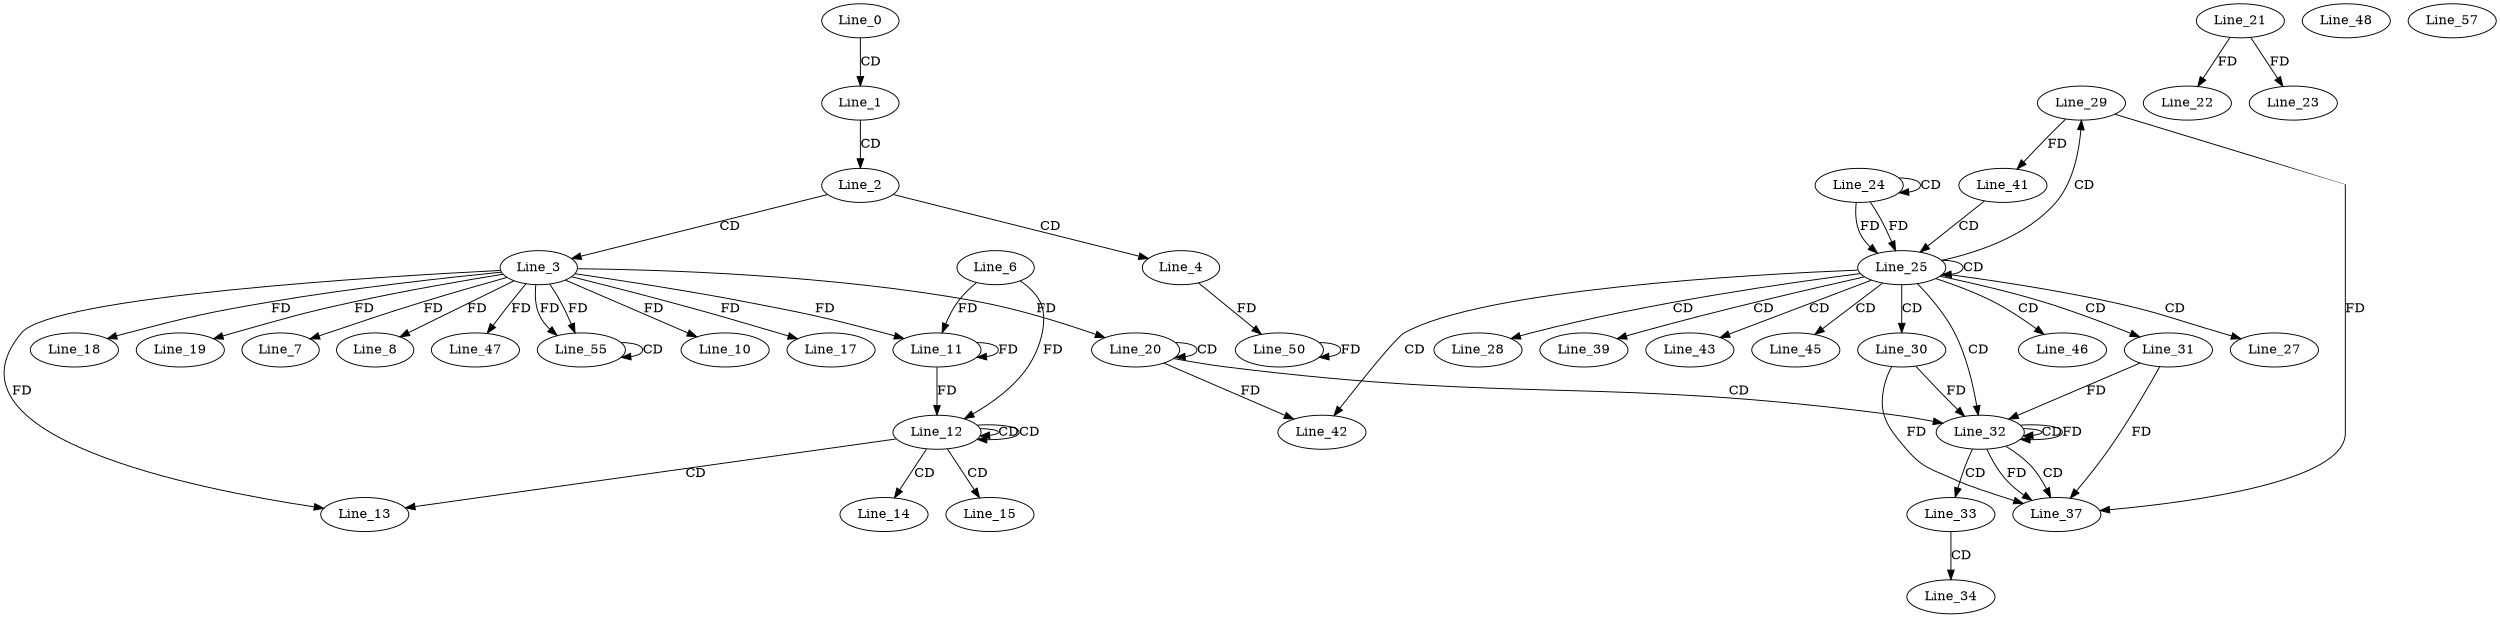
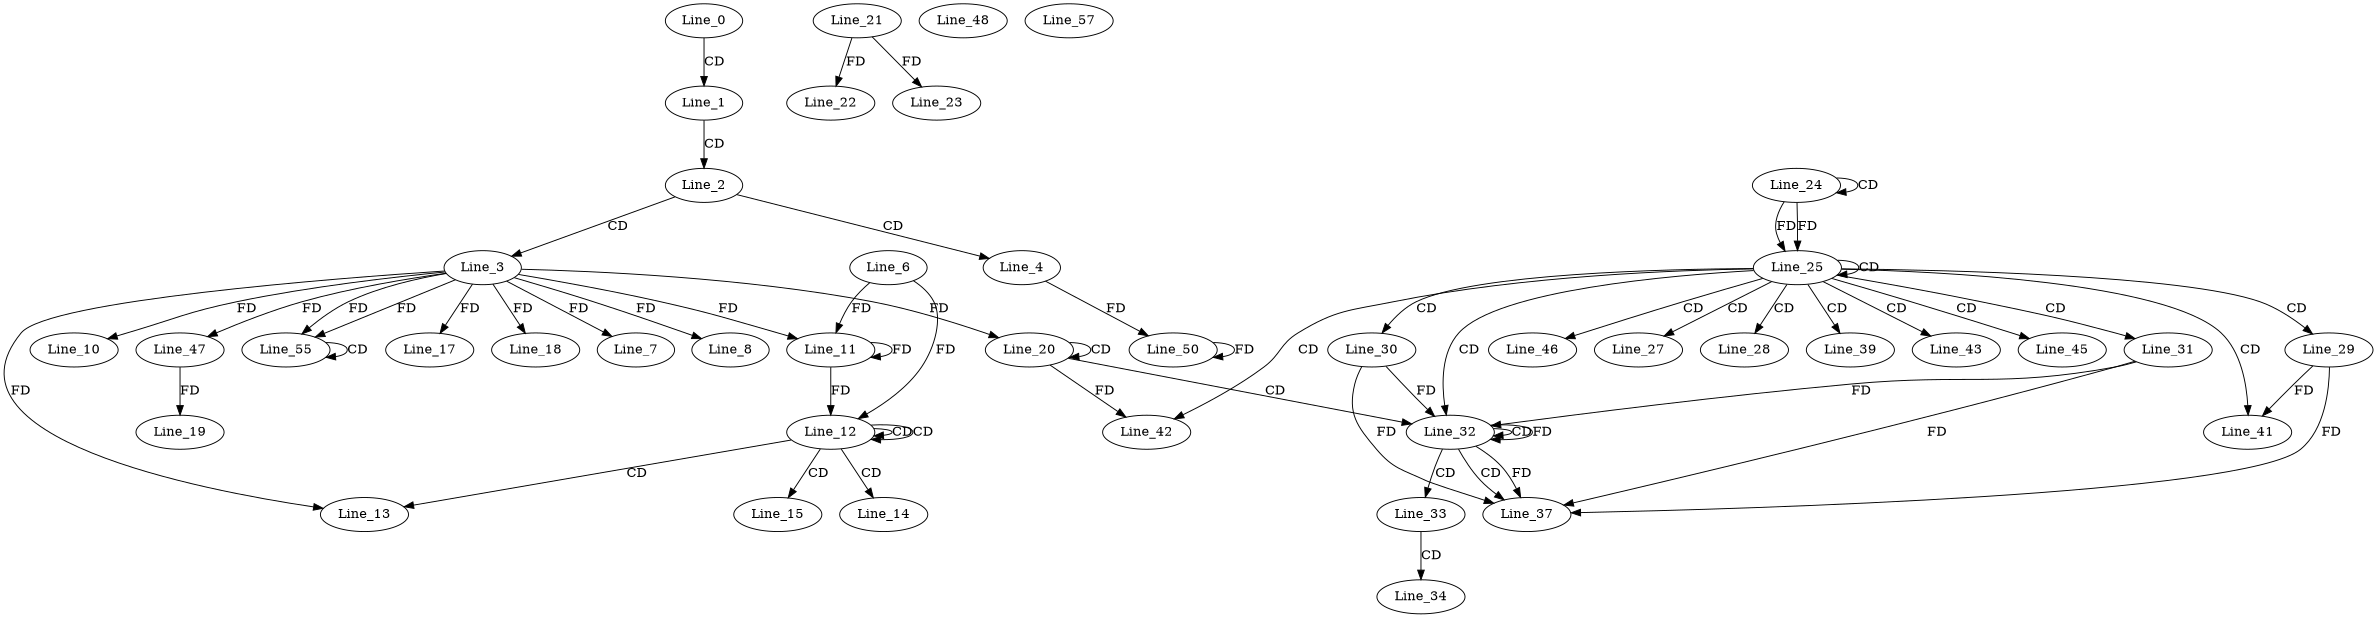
  digraph {
    Line_0
    Line_1
    Line_2
    Line_3
    Line_4
    Line_7
    Line_8
    Line_10
    Line_11
    Line_13
    Line_17
    Line_18
    Line_19
    Line_20
    Line_47
    Line_55
    Line_50
    Line_12
    Line_32
    Line_42
    Line_6
    Line_14
    Line_15
    Line_37
    Line_33
    Line_21
    Line_22
    Line_23
    Line_24
    Line_25
    n31 [label=Line_46]
    Line_27
    Line_28
    Line_29
    Line_30
    Line_31
    Line_39
    Line_41
    Line_43
    Line_45
    Line_34
    Line_48
    Line_57
    Line_0 -> Line_1 [label=CD]
    Line_1 -> Line_2 [label=CD]
    Line_2 -> Line_3 [label=CD]
    Line_2 -> Line_4 [label=CD]
    Line_3 -> Line_7 [label=FD]
    Line_3 -> Line_8 [label=FD]
    Line_3 -> Line_10 [label=FD]
    Line_3 -> Line_11 [label=FD]
    Line_3 -> Line_13 [label=FD]
    Line_3 -> Line_17 [label=FD]
    Line_3 -> Line_18 [label=FD]
-   Line_3 -> Line_19 [label=FD]
+   Line_47 -> Line_19 [label=FD]
    Line_3 -> Line_20 [label=FD]
    Line_3 -> Line_47 [label=FD]
    Line_3 -> Line_55 [label=FD]
    Line_3 -> Line_55 [label=FD]
    Line_4 -> Line_50 [label=FD]
    Line_11 -> Line_11 [label=FD]
    Line_11 -> Line_12 [label=FD]
    Line_20 -> Line_20 [label=CD]
    Line_20 -> Line_32 [label=CD]
    Line_20 -> Line_42 [label=FD]
    Line_55 -> Line_55 [label=CD]
    Line_50 -> Line_50 [label=FD]
    Line_12 -> Line_13 [label=CD]
    Line_12 -> Line_12 [label=CD]
    Line_12 -> Line_12 [label=CD]
    Line_12 -> Line_14 [label=CD]
    Line_12 -> Line_15 [label=CD]
    Line_32 -> Line_32 [label=CD]
    Line_32 -> Line_32 [label=FD]
    Line_32 -> Line_37 [label=CD]
    Line_32 -> Line_37 [label=FD]
    Line_32 -> Line_33 [label=CD]
    Line_6 -> Line_11 [label=FD]
    Line_6 -> Line_12 [label=FD]
    Line_33 -> Line_34 [label=CD]
    Line_21 -> Line_22 [label=FD]
    Line_21 -> Line_23 [label=FD]
    Line_24 -> Line_24 [label=CD]
    Line_24 -> Line_25 [label=FD]
    Line_24 -> Line_25 [label=FD]
    Line_25 -> Line_32 [label=CD]
    Line_25 -> Line_42 [label=CD]
    Line_25 -> Line_25 [label=CD]
    Line_25 -> n31 [label=CD]
    Line_25 -> Line_27 [label=CD]
    Line_25 -> Line_28 [label=CD]
    Line_25 -> Line_29 [label=CD]
    Line_25 -> Line_30 [label=CD]
    Line_25 -> Line_31 [label=CD]
    Line_25 -> Line_39 [label=CD]
-   Line_41 -> Line_25 [label=CD]
+   Line_25 -> Line_41 [label=CD]
    Line_25 -> Line_43 [label=CD]
    Line_25 -> Line_45 [label=CD]
    Line_29 -> Line_37 [label=FD]
    Line_29 -> Line_41 [label=FD]
    Line_30 -> Line_32 [label=FD]
    Line_30 -> Line_37 [label=FD]
    Line_31 -> Line_32 [label=FD]
    Line_31 -> Line_37 [label=FD]
  }
